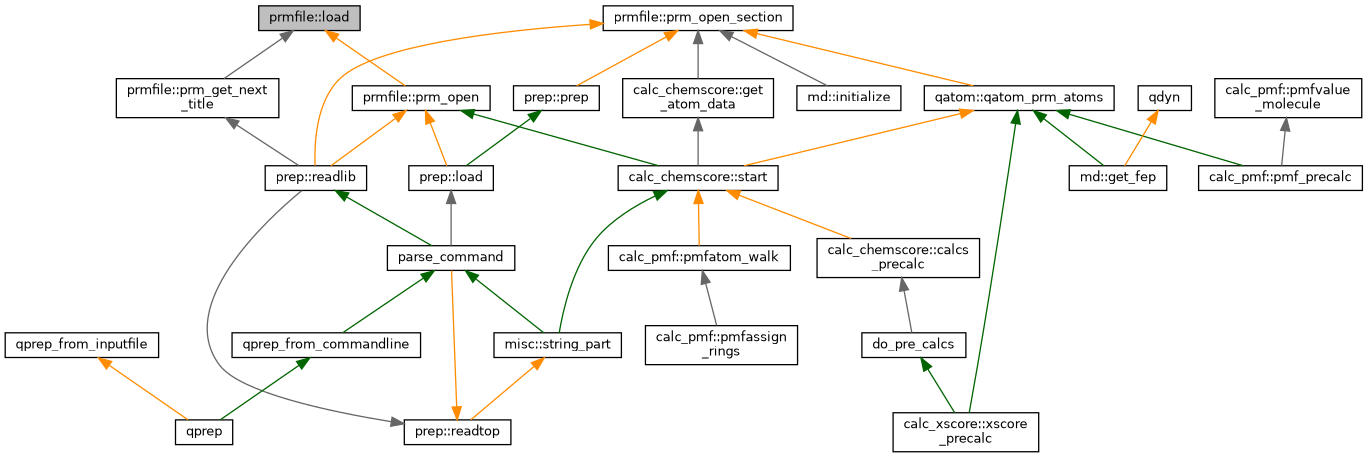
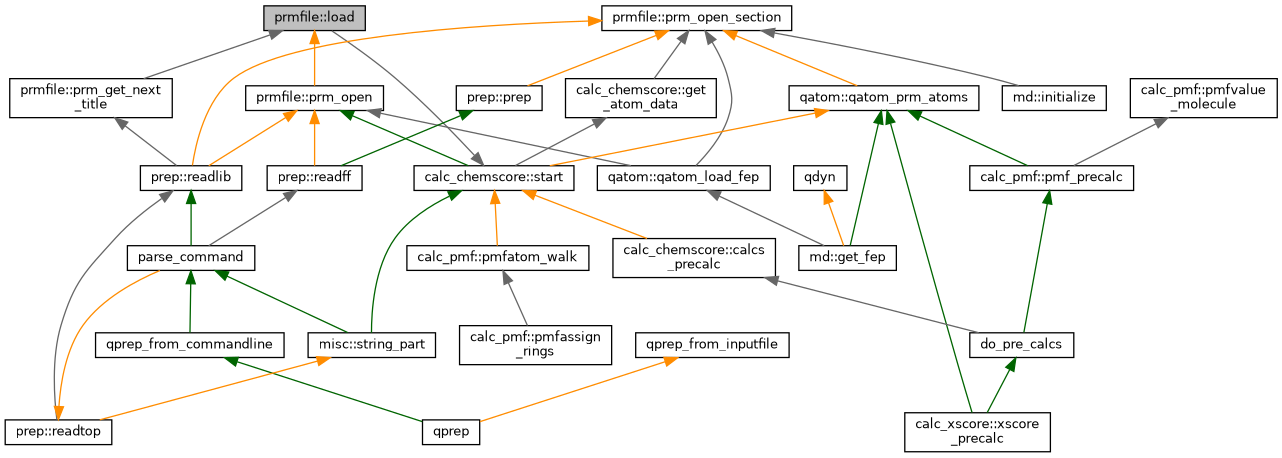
  digraph {
    rankdir=TB
    node [color=black fillcolor=white fontname=Helvetica fontsize=10 shape=record style=filled]
    edge [color=gray40 dir=back fontname=Helvetica fontsize=10 labelfontname=Helvetica labelfontsize=10 style=solid]
    n1 [fillcolor=grey75 fontcolor=black height=0.2 label="prmfile::load" width=0.4]
    n2 [height=0.2 label="prmfile::prm_get_next\l_title" width=0.4]
    n3 [height=0.2 label="prmfile::prm_open" width=0.4]
    n4 [height=0.2 label="prep::readlib" width=0.4]
-   n5 [height=0.2 label="prep::load" width=0.4]
+   n5 [height=0.2 label="prep::readff" width=0.4]
+   n6 [height=0.2 label="qatom::qatom_load_fep" width=0.4]
    n7 [height=0.2 label="calc_chemscore::start" width=0.4]
    n8 [height=0.2 label=parse_command width=0.4]
    n9 [height=0.2 label="prep::readtop" width=0.4]
    n10 [height=0.2 label=qprep_from_commandline width=0.4]
    n11 [height=0.2 label="misc::string_part" width=0.4]
    n12 [height=0.2 label=qprep width=0.4]
    n13 [height=0.2 label=qprep_from_inputfile width=0.4]
    n14 [height=0.2 label="prmfile::prm_open_section" width=0.4]
    n15 [height=0.2 label="calc_chemscore::get\l_atom_data" width=0.4]
    n16 [height=0.2 label="md::initialize" width=0.4]
    n17 [height=0.2 label="prep::prep" width=0.4]
    n18 [height=0.2 label="qatom::qatom_prm_atoms" width=0.4]
    n19 [height=0.2 label="md::get_fep" width=0.4]
    n20 [height=0.2 label="calc_pmf::pmf_precalc" width=0.4]
    n21 [height=0.2 label="calc_xscore::xscore\l_precalc" width=0.4]
    n22 [height=0.2 label="calc_pmf::pmfatom_walk" width=0.4]
    n23 [height=0.2 label="calc_chemscore::calcs\l_precalc" width=0.4]
    n24 [height=0.2 label="calc_pmf::pmfassign\l_rings" width=0.4]
    n25 [height=0.2 label=do_pre_calcs width=0.4]
    n26 [height=0.2 label="calc_pmf::pmfvalue\l_molecule" width=0.4]
    n27 [height=0.2 label=qdyn width=0.4]
    n1 -> n2
    n1 -> n3 [color=darkorange]
    n2 -> n4
    n3 -> n4 [color=darkorange]
    n3 -> n5 [color=darkorange]
+   n3 -> n6
    n3 -> n7 [color=darkgreen]
    n4 -> n8 [color=darkgreen]
-   n9 -> n4
+   n4 -> n9
    n5 -> n8
+   n6 -> n19
+   n7 -> n1
    n7 -> n11 [color=darkgreen]
    n7 -> n22 [color=darkorange]
    n7 -> n23 [color=darkorange]
    n8 -> n10 [color=darkgreen]
    n8 -> n11 [color=darkgreen]
    n9 -> n8 [color=darkorange]
    n10 -> n12 [color=darkgreen]
    n11 -> n9 [color=darkorange]
    n13 -> n12 [color=darkorange]
    n14 -> n4 [color=darkorange]
+   n14 -> n6
    n14 -> n15
    n14 -> n16
    n14 -> n17 [color=darkorange]
    n14 -> n18 [color=darkorange]
    n15 -> n7
    n17 -> n5 [color=darkgreen]
    n18 -> n7 [color=darkorange]
    n18 -> n19 [color=darkgreen]
    n18 -> n20 [color=darkgreen]
    n18 -> n21 [color=darkgreen]
+   n20 -> n25 [color=darkgreen]
    n22 -> n24
    n23 -> n25
    n25 -> n21 [color=darkgreen]
    n26 -> n20
    n27 -> n19 [color=darkorange]
  }
